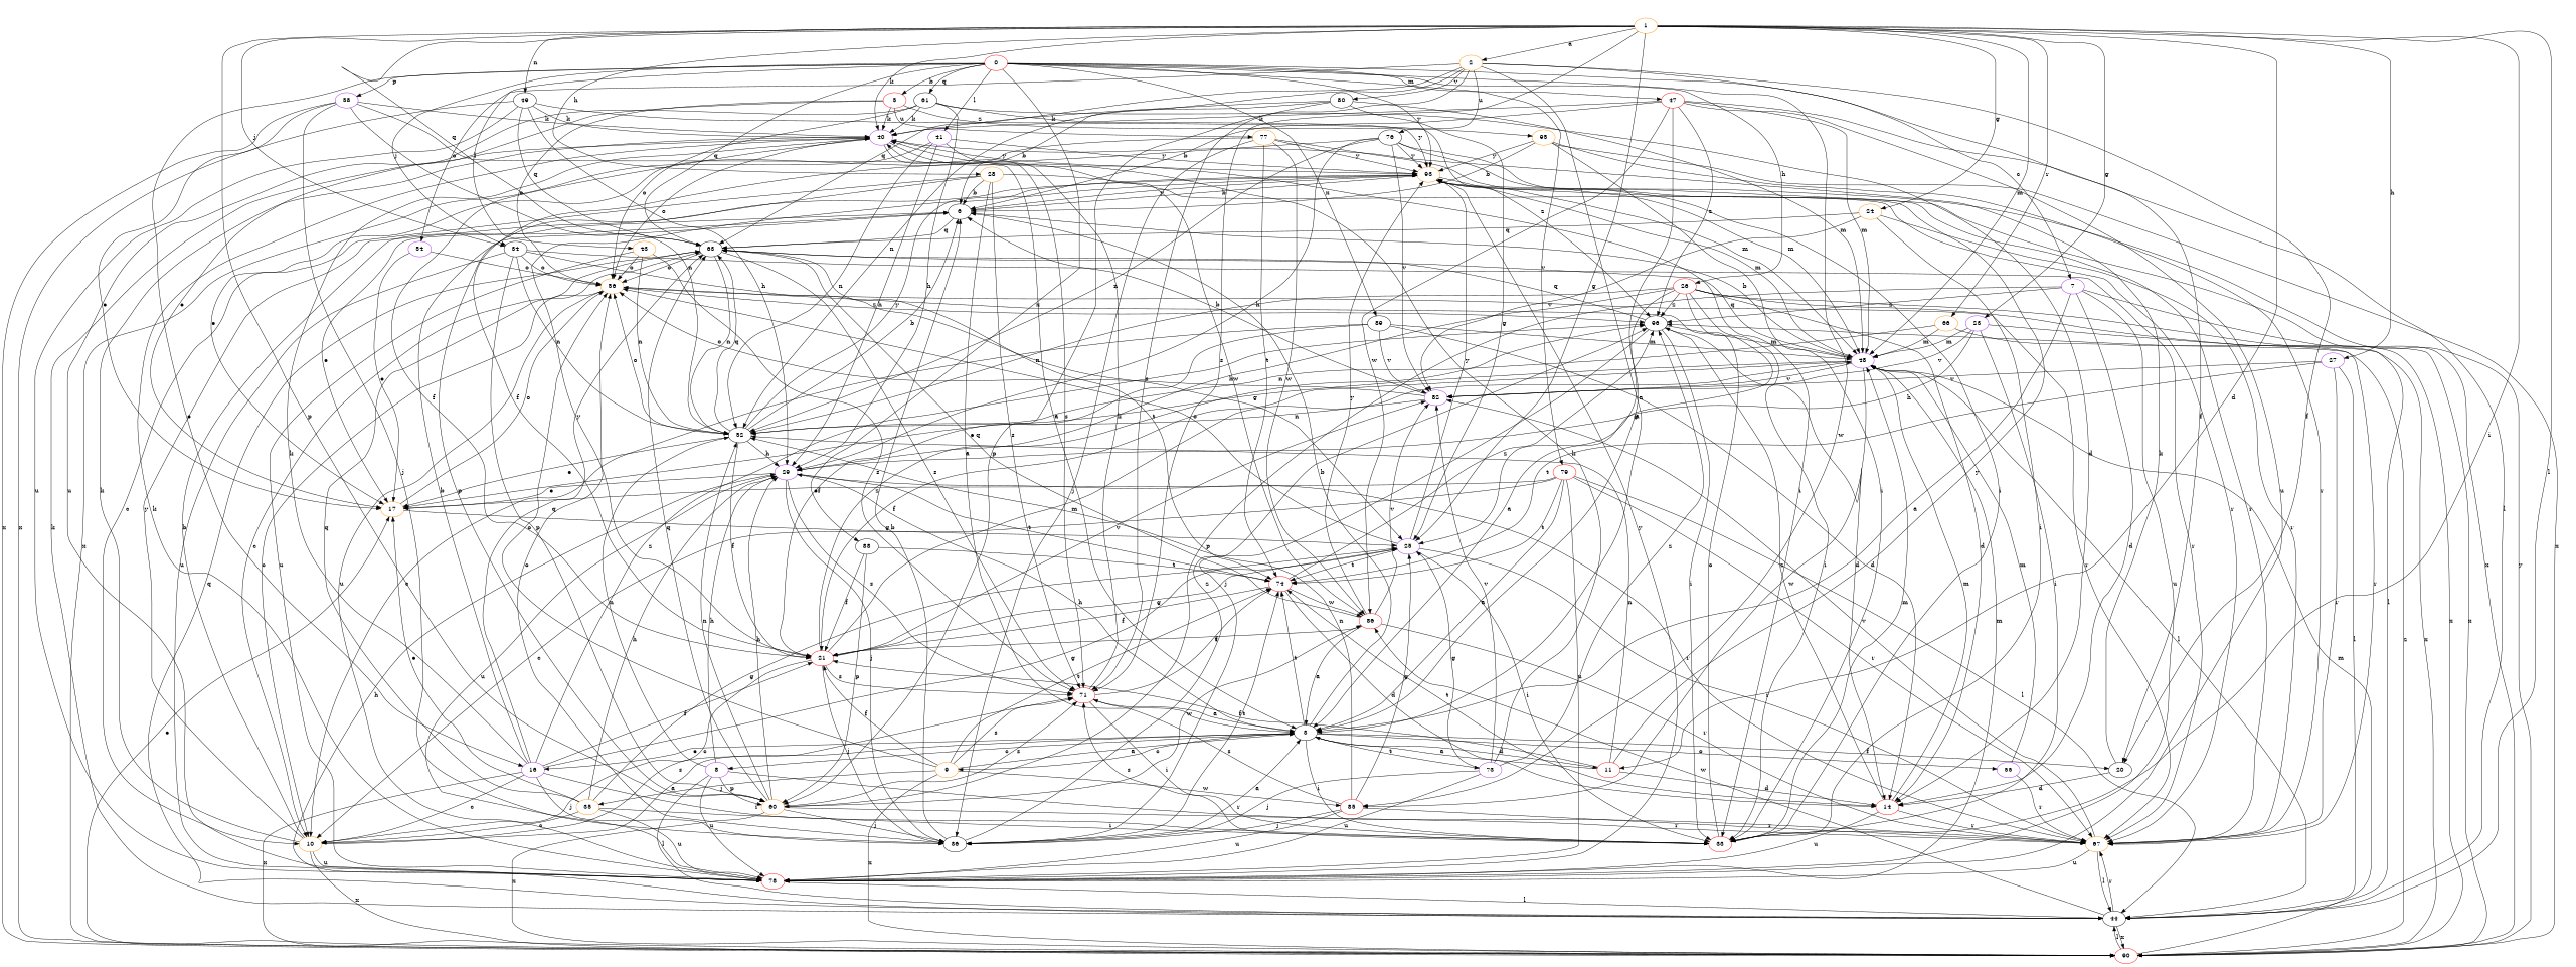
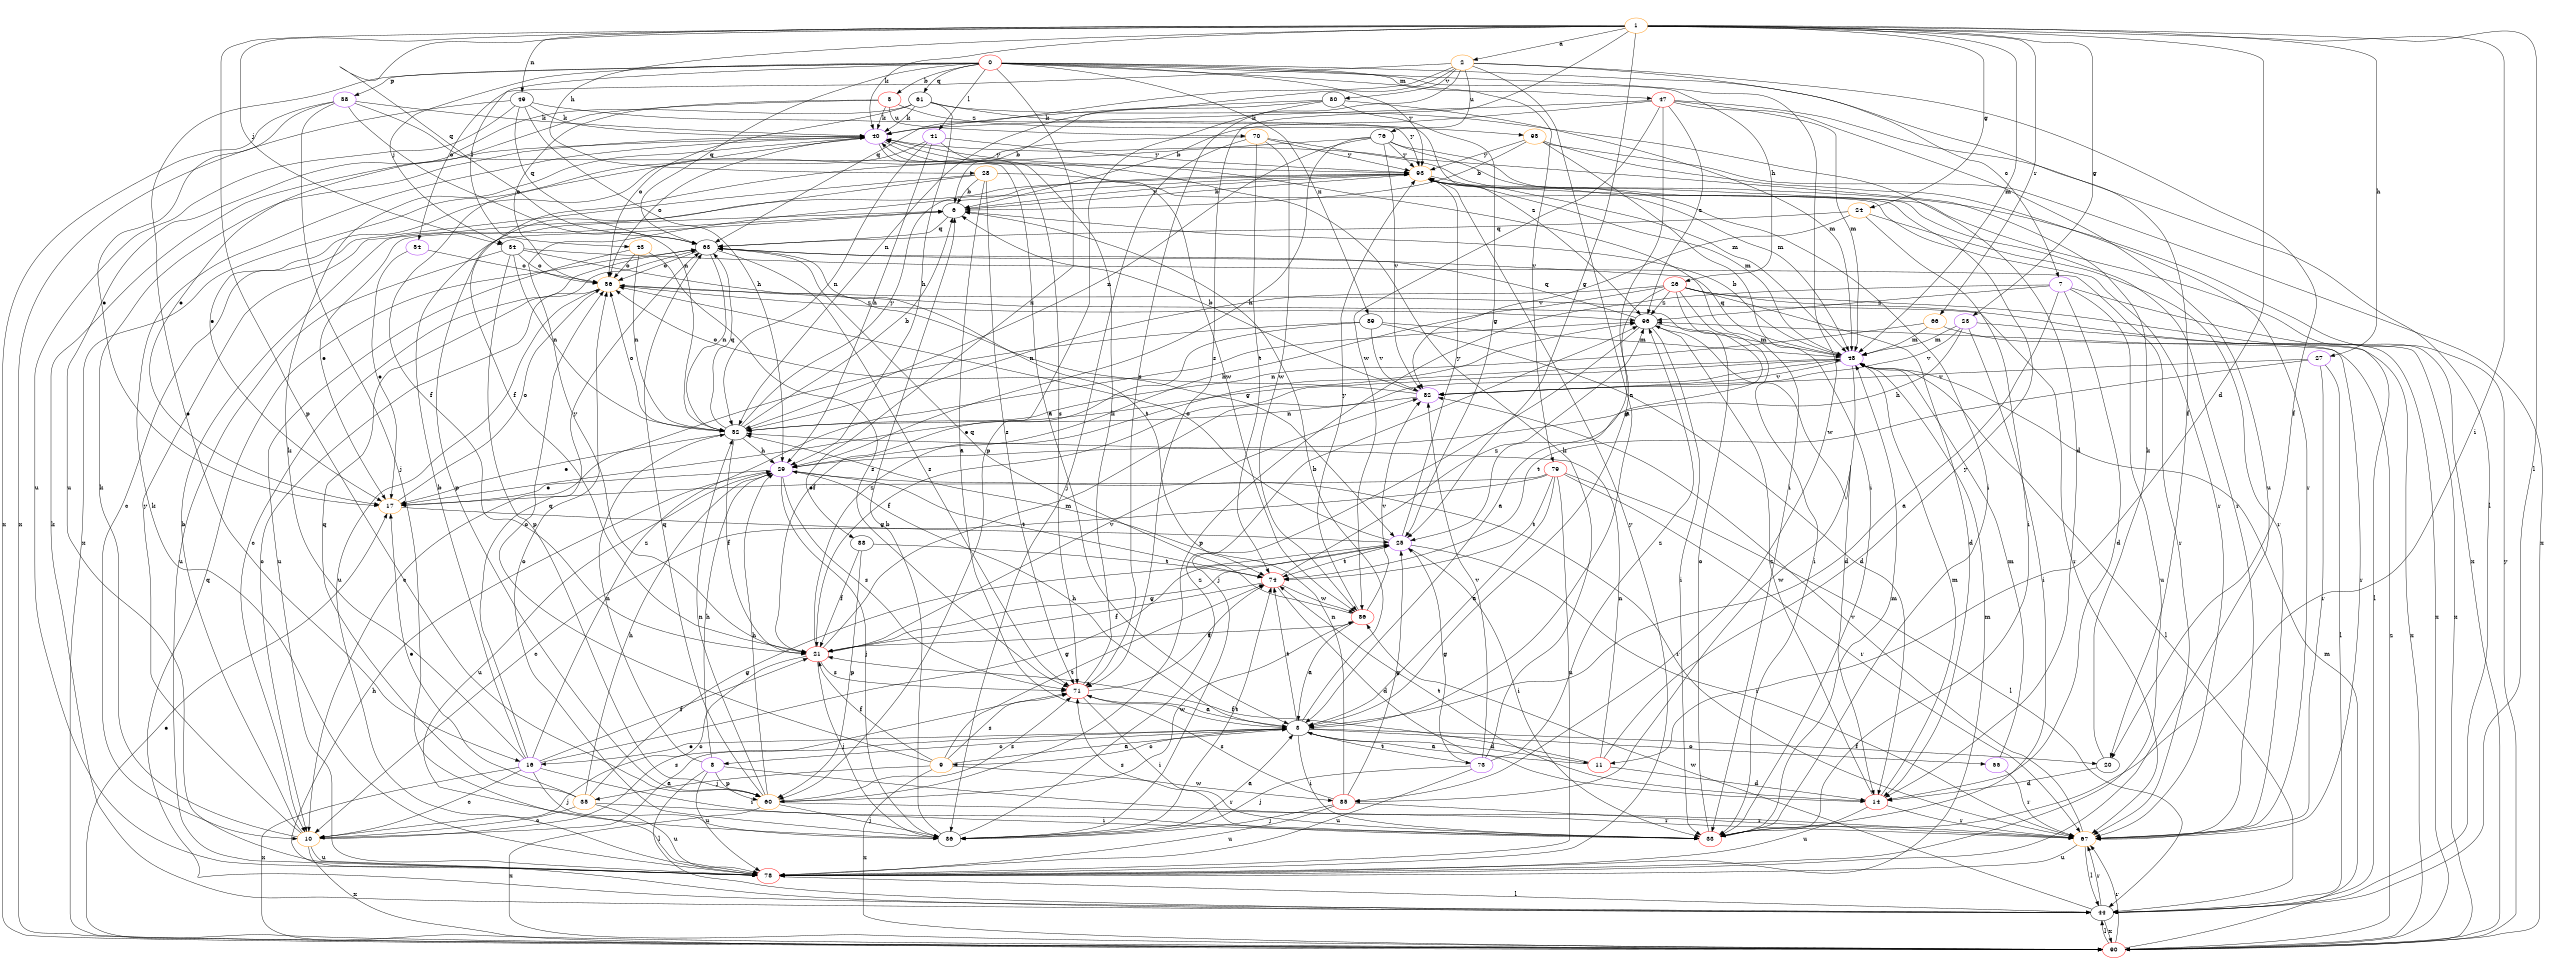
  strict digraph {
    node [color=darkorange]
    0 [color=red]
    5 [color=red]
    16 [color=purple]
    20 [color=black]
    26 [color=red]
    34 [color=black]
    41 [color=purple]
    43
    47 [color=red]
    58 [color=purple]
    61 [color=black]
    63 [color=black]
    79 [color=red]
    85 [color=red]
    88 [color=black]
    89 [color=black]
    93
    40 [color=purple]
    17
    56
-   77
+   77 [label=70]
    95
    25 [color=purple]
    33 [color=red]
    6 [color=black]
    90 [color=red]
    96 [color=black]
    21 [color=red]
    10
    36 [color=black]
    14 [color=red]
    44 [color=black]
    3 [color=black]
    52 [color=black]
    29 [color=purple]
    60
    78 [color=red]
    67
    71 [color=red]
    48 [color=purple]
    86 [color=red]
    74 [color=red]
    82 [color=purple]
    1
    2
    11 [color=red]
    23 [color=purple]
    24
    27 [color=purple]
    28
    49 [color=black]
    66
    7 [color=purple]
    54 [color=purple]
    76 [color=black]
    80 [color=black]
    8 [color=purple]
    9
    55 [color=purple]
    73 [color=purple]
    35
    0 -> 5 [label=b]
    0 -> 16 [label=e]
    0 -> 20 [label=f]
    0 -> 26 [label=h]
    0 -> 34 [label=j]
    0 -> 41 [label=l]
    0 -> 43 [label=l]
    0 -> 47 [label=m]
    0 -> 58 [label=p]
    0 -> 61 [label=q]
    0 -> 63 [label=q]
    0 -> 79 [label=v]
    0 -> 85 [label=w]
    0 -> 88 [label=x]
    0 -> 89 [label=x]
    0 -> 93 [label=y]
    5 -> 40 [label=k]
    5 -> 17 [label=e]
    5 -> 56 [label=o]
    5 -> 77 [label=u]
    5 -> 95 [label=z]
    16 -> 63 [label=q]
    16 -> 40 [label=k]
    16 -> 25 [label=g]
    16 -> 33 [label=i]
    16 -> 6 [label=b]
    16 -> 90 [label=x]
    16 -> 96 [label=z]
    16 -> 21 [label=f]
    16 -> 10 [label=c]
    16 -> 36 [label=j]
    20 -> 40 [label=k]
    20 -> 14 [label=d]
    26 -> 25 [label=g]
    26 -> 33 [label=i]
    26 -> 90 [label=x]
    26 -> 96 [label=z]
    26 -> 14 [label=d]
    26 -> 44 [label=l]
    26 -> 3 [label=a]
    26 -> 52 [label=n]
    26 -> 29 [label=h]
    34 -> 56 [label=o]
    34 -> 25 [label=g]
    34 -> 52 [label=n]
    34 -> 60 [label=p]
    34 -> 78 [label=u]
    34 -> 67 [label=r]
    41 -> 93 [label=y]
    41 -> 33 [label=i]
    41 -> 90 [label=x]
    41 -> 52 [label=n]
    41 -> 29 [label=h]
    43 -> 56 [label=o]
    43 -> 52 [label=n]
    43 -> 78 [label=u]
    43 -> 71 [label=s]
    47 -> 40 [label=k]
    47 -> 6 [label=b]
    47 -> 96 [label=z]
    47 -> 44 [label=l]
    47 -> 3 [label=a]
    47 -> 78 [label=u]
    47 -> 48 [label=m]
    47 -> 86 [label=w]
    58 -> 40 [label=k]
    58 -> 17 [label=e]
    58 -> 90 [label=x]
    58 -> 36 [label=j]
    58 -> 3 [label=a]
    58 -> 52 [label=n]
    61 -> 93 [label=y]
    61 -> 40 [label=k]
    61 -> 56 [label=o]
    61 -> 14 [label=d]
    61 -> 29 [label=h]
    61 -> 78 [label=u]
    63 -> 56 [label=o]
    63 -> 10 [label=c]
    63 -> 52 [label=n]
    63 -> 71 [label=s]
    63 -> 74 [label=t]
    79 -> 17 [label=e]
    79 -> 10 [label=c]
    79 -> 44 [label=l]
    79 -> 3 [label=a]
    79 -> 78 [label=u]
    79 -> 67 [label=r]
    79 -> 74 [label=t]
    85 -> 25 [label=g]
    85 -> 36 [label=j]
    85 -> 52 [label=n]
    85 -> 78 [label=u]
    85 -> 67 [label=r]
    85 -> 71 [label=s]
    88 -> 21 [label=f]
    88 -> 60 [label=p]
    88 -> 74 [label=t]
    89 -> 21 [label=f]
    89 -> 10 [label=c]
    89 -> 14 [label=d]
    89 -> 48 [label=m]
    89 -> 82 [label=v]
    93 -> 6 [label=b]
    93 -> 90 [label=x]
    93 -> 67 [label=r]
    93 -> 48 [label=m]
    40 -> 93 [label=y]
    40 -> 56 [label=o]
    40 -> 21 [label=f]
    40 -> 71 [label=s]
    40 -> 86 [label=w]
    17 -> 56 [label=o]
    17 -> 25 [label=g]
    56 -> 96 [label=z]
    56 -> 10 [label=c]
    56 -> 78 [label=u]
    56 -> 67 [label=r]
    77 -> 93 [label=y]
    77 -> 17 [label=e]
    77 -> 36 [label=j]
    77 -> 48 [label=m]
    77 -> 86 [label=w]
    77 -> 74 [label=t]
    95 -> 93 [label=y]
    95 -> 33 [label=i]
    95 -> 6 [label=b]
    95 -> 90 [label=x]
    95 -> 67 [label=r]
    25 -> 93 [label=y]
    25 -> 56 [label=o]
    25 -> 33 [label=i]
    25 -> 67 [label=r]
    25 -> 74 [label=t]
    33 -> 56 [label=o]
    33 -> 71 [label=s]
    33 -> 48 [label=m]
    6 -> 63 [label=q]
    6 -> 93 [label=y]
    6 -> 17 [label=e]
    90 -> 93 [label=y]
    90 -> 17 [label=e]
    90 -> 96 [label=z]
    90 -> 44 [label=l]
-   86 -> 67 [label=r]
+   90 -> 67 [label=r]
    90 -> 48 [label=m]
    96 -> 63 [label=q]
    96 -> 33 [label=i]
    96 -> 36 [label=j]
    96 -> 14 [label=d]
    96 -> 48 [label=m]
    21 -> 93 [label=y]
    21 -> 25 [label=g]
    21 -> 96 [label=z]
    21 -> 10 [label=c]
    21 -> 36 [label=j]
    21 -> 71 [label=s]
    21 -> 48 [label=m]
    21 -> 82 [label=v]
    10 -> 93 [label=y]
    10 -> 40 [label=k]
    10 -> 6 [label=b]
    10 -> 90 [label=x]
    10 -> 3 [label=a]
    10 -> 78 [label=u]
    10 -> 71 [label=s]
    36 -> 56 [label=o]
    36 -> 6 [label=b]
    36 -> 96 [label=z]
    36 -> 3 [label=a]
    36 -> 74 [label=t]
    14 -> 96 [label=z]
    14 -> 78 [label=u]
    14 -> 67 [label=r]
    14 -> 48 [label=m]
    14 -> 74 [label=t]
    44 -> 63 [label=q]
    44 -> 40 [label=k]
    44 -> 90 [label=x]
    44 -> 29 [label=h]
    44 -> 67 [label=r]
    44 -> 86 [label=w]
    3 -> 16 [label=e]
    3 -> 20 [label=f]
    3 -> 33 [label=i]
    3 -> 6 [label=b]
    3 -> 29 [label=h]
    3 -> 74 [label=t]
    3 -> 11 [label=d]
    3 -> 8 [label=c]
    3 -> 9 [label=c]
    3 -> 55 [label=o]
    3 -> 73 [label=t]
    52 -> 63 [label=q]
    52 -> 93 [label=y]
    52 -> 17 [label=e]
    52 -> 56 [label=o]
    52 -> 6 [label=b]
    52 -> 21 [label=f]
    52 -> 29 [label=h]
    29 -> 17 [label=e]
    29 -> 36 [label=j]
    29 -> 78 [label=u]
    29 -> 67 [label=r]
    29 -> 71 [label=s]
    29 -> 74 [label=t]
    60 -> 63 [label=q]
    60 -> 90 [label=x]
    60 -> 36 [label=j]
    60 -> 52 [label=n]
    60 -> 29 [label=h]
    60 -> 67 [label=r]
    60 -> 71 [label=s]
    60 -> 86 [label=w]
    78 -> 93 [label=y]
    78 -> 40 [label=k]
    78 -> 44 [label=l]
    78 -> 48 [label=m]
    67 -> 44 [label=l]
    67 -> 78 [label=u]
    67 -> 82 [label=v]
    71 -> 40 [label=k]
    71 -> 33 [label=i]
    71 -> 3 [label=a]
    71 -> 74 [label=t]
    48 -> 63 [label=q]
    48 -> 85 [label=w]
    48 -> 17 [label=e]
    48 -> 6 [label=b]
    48 -> 21 [label=f]
    48 -> 44 [label=l]
    48 -> 82 [label=v]
    86 -> 63 [label=q]
    86 -> 93 [label=y]
    86 -> 21 [label=f]
    86 -> 3 [label=a]
    86 -> 82 [label=v]
    74 -> 96 [label=z]
    74 -> 21 [label=f]
    74 -> 14 [label=d]
    74 -> 86 [label=w]
    82 -> 56 [label=o]
    82 -> 6 [label=b]
    82 -> 52 [label=n]
    1 -> 34 [label=j]
    1 -> 63 [label=q]
    1 -> 40 [label=k]
    1 -> 25 [label=g]
    1 -> 33 [label=i]
    1 -> 44 [label=l]
    1 -> 60 [label=p]
    1 -> 71 [label=s]
    1 -> 48 [label=m]
    1 -> 2 [label=a]
    1 -> 11 [label=d]
    1 -> 23 [label=g]
    1 -> 24 [label=g]
    1 -> 27 [label=h]
    1 -> 28 [label=h]
    1 -> 49 [label=n]
    1 -> 66 [label=r]
    2 -> 20 [label=f]
    2 -> 63 [label=q]
    2 -> 3 [label=a]
    2 -> 52 [label=n]
    2 -> 71 [label=s]
    2 -> 7 [label=c]
    2 -> 54 [label=o]
    2 -> 76 [label=u]
    2 -> 80 [label=v]
    11 -> 93 [label=y]
    11 -> 21 [label=f]
    11 -> 14 [label=d]
    11 -> 3 [label=a]
    11 -> 52 [label=n]
    23 -> 33 [label=i]
    23 -> 90 [label=x]
    23 -> 29 [label=h]
    23 -> 48 [label=m]
    23 -> 82 [label=v]
    24 -> 63 [label=q]
    24 -> 33 [label=i]
    24 -> 67 [label=r]
    24 -> 82 [label=v]
    27 -> 44 [label=l]
    27 -> 67 [label=r]
    27 -> 74 [label=t]
    27 -> 82 [label=v]
    28 -> 6 [label=b]
    28 -> 10 [label=c]
    28 -> 3 [label=a]
    28 -> 60 [label=p]
    28 -> 67 [label=r]
    28 -> 71 [label=s]
    49 -> 63 [label=q]
    49 -> 40 [label=k]
    49 -> 90 [label=x]
    49 -> 96 [label=z]
    49 -> 29 [label=h]
    49 -> 78 [label=u]
    66 -> 52 [label=n]
    66 -> 67 [label=r]
    66 -> 48 [label=m]
    7 -> 90 [label=x]
    7 -> 96 [label=z]
    7 -> 14 [label=d]
    7 -> 3 [label=a]
    7 -> 60 [label=p]
    7 -> 78 [label=u]
    54 -> 17 [label=e]
    54 -> 56 [label=o]
    76 -> 93 [label=y]
    76 -> 33 [label=i]
    76 -> 21 [label=f]
    76 -> 52 [label=n]
    76 -> 29 [label=h]
    76 -> 48 [label=m]
    76 -> 82 [label=v]
    80 -> 40 [label=k]
    80 -> 25 [label=g]
    80 -> 6 [label=b]
    80 -> 60 [label=p]
    80 -> 48 [label=m]
    8 -> 44 [label=l]
    8 -> 52 [label=n]
    8 -> 29 [label=h]
    8 -> 60 [label=p]
    8 -> 78 [label=u]
    8 -> 67 [label=r]
    9 -> 85 [label=w]
    9 -> 56 [label=o]
    9 -> 90 [label=x]
    9 -> 21 [label=f]
    9 -> 3 [label=a]
    9 -> 71 [label=s]
    9 -> 74 [label=t]
    9 -> 35 [label=j]
    55 -> 67 [label=r]
    55 -> 48 [label=m]
    73 -> 40 [label=k]
    73 -> 25 [label=g]
    73 -> 96 [label=z]
    73 -> 36 [label=j]
    73 -> 78 [label=u]
    73 -> 82 [label=v]
    35 -> 63 [label=q]
    35 -> 17 [label=e]
    35 -> 25 [label=g]
    35 -> 33 [label=i]
    35 -> 10 [label=c]
    35 -> 29 [label=h]
    35 -> 78 [label=u]
  }
